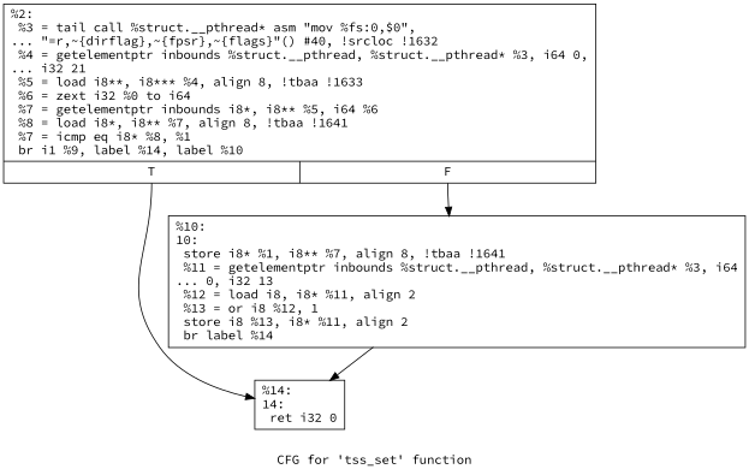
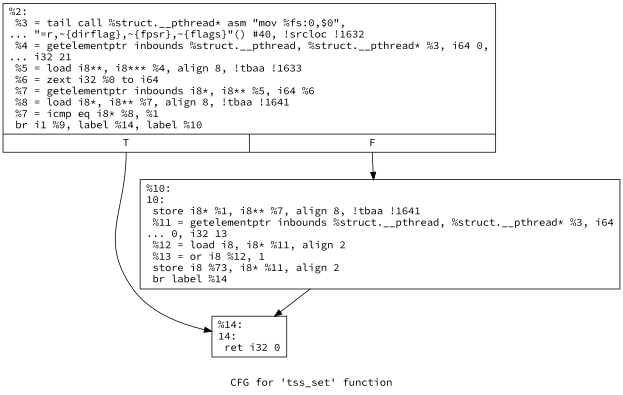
  digraph {
    fontname="Source Code Pro"
    label="CFG for 'tss_set' function"
    node [fontname="Source Code Pro" shape=record]
    edge [fontname="Source Code Pro"]
    n1 [label="{%2:\l  %3 = tail call %struct.__pthread* asm \"mov %fs:0,$0\",\l... \"=r,~\{dirflag\},~\{fpsr\},~\{flags\}\"() #40, !srcloc !1632\l  %4 = getelementptr inbounds %struct.__pthread, %struct.__pthread* %3, i64 0,\l... i32 21\l  %5 = load i8**, i8*** %4, align 8, !tbaa !1633\l  %6 = zext i32 %0 to i64\l  %7 = getelementptr inbounds i8*, i8** %5, i64 %6\l  %8 = load i8*, i8** %7, align 8, !tbaa !1641\l  %7 = icmp eq i8* %8, %1\l  br i1 %9, label %14, label %10\l|{<s0>T|<s1>F}}"]
    n2 [label="{%14:\l14:                                               \l  ret i32 0\l}"]
-   n3 [label="{%10:\l10:                                               \l  store i8* %1, i8** %7, align 8, !tbaa !1641\l  %11 = getelementptr inbounds %struct.__pthread, %struct.__pthread* %3, i64\l... 0, i32 13\l  %12 = load i8, i8* %11, align 2\l  %13 = or i8 %12, 1\l  store i8 %13, i8* %11, align 2\l  br label %14\l}"]
+   n3 [label="{%10:\l10:                                               \l  store i8* %1, i8** %7, align 8, !tbaa !1641\l  %11 = getelementptr inbounds %struct.__pthread, %struct.__pthread* %3, i64\l... 0, i32 13\l  %12 = load i8, i8* %11, align 2\l  %13 = or i8 %12, 1\l  store i8 %73, i8* %11, align 2\l  br label %14\l}"]
    n1 -> n2 [tailport=s0]
    n1 -> n3 [tailport=s1]
    n3 -> n2
  }
